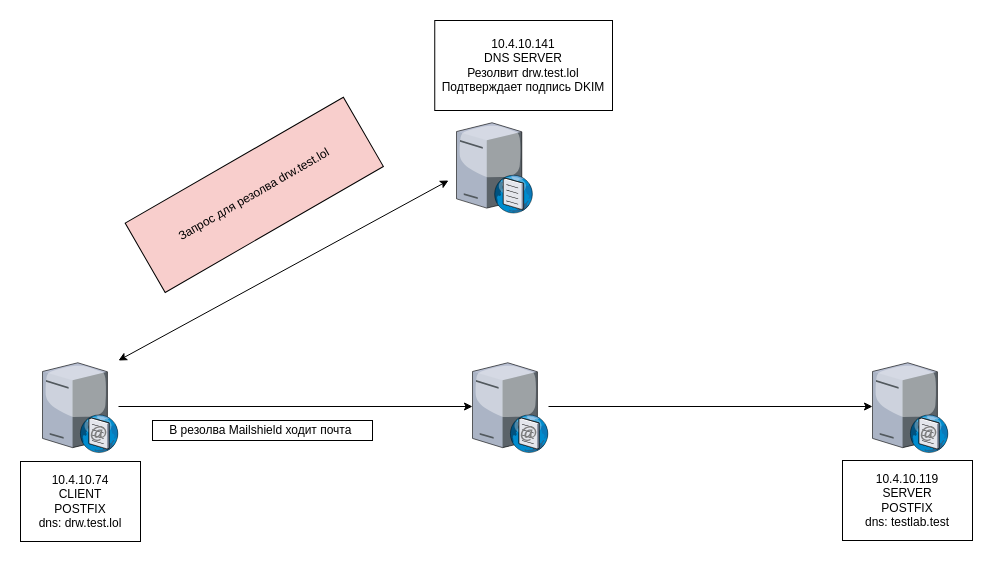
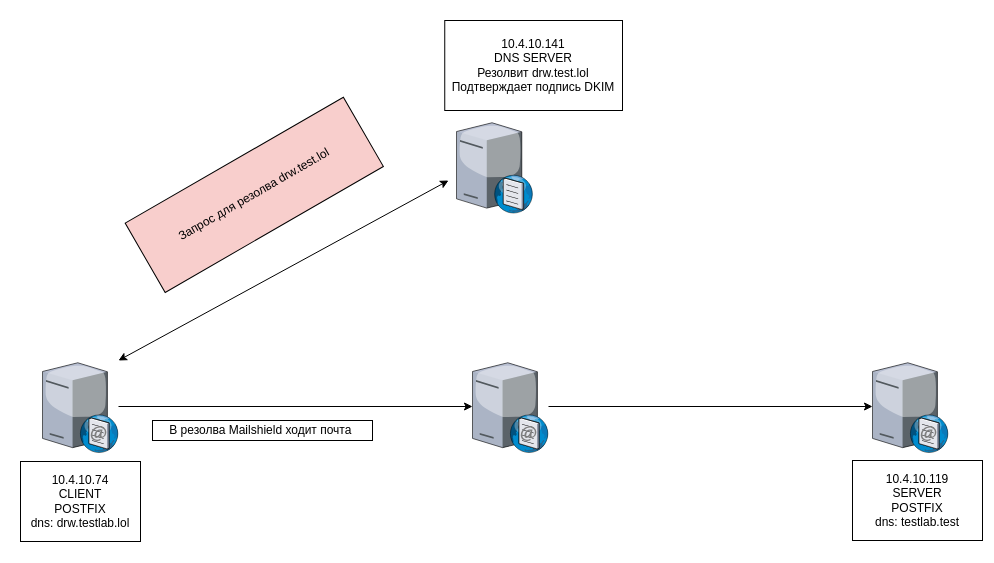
  <mxCell id="0" />
  <mxCell id="1" parent="0" />
  <mxCell id="2" value="" style="edgeStyle=orthogonalEdgeStyle;rounded=0;orthogonalLoop=1;jettySize=auto;html=1;" parent="1" source="3" target="6" edge="1"><mxGeometry relative="1" as="geometry" /></mxCell>
  <mxCell id="3" value="" style="verticalLabelPosition=bottom;sketch=0;aspect=fixed;html=1;verticalAlign=top;strokeColor=none;align=center;outlineConnect=0;shape=mxgraph.citrix.smtp_server;" parent="1" vertex="1"><mxGeometry x="42" y="360" width="76" height="92" as="geometry" /></mxCell>
  <mxCell id="4" value="" style="verticalLabelPosition=bottom;sketch=0;aspect=fixed;html=1;verticalAlign=top;strokeColor=none;align=center;outlineConnect=0;shape=mxgraph.citrix.dns_server;" parent="1" vertex="1"><mxGeometry x="456" y="120" width="76.5" height="92.5" as="geometry" /></mxCell>
  <mxCell id="5" value="" style="edgeStyle=orthogonalEdgeStyle;rounded=0;orthogonalLoop=1;jettySize=auto;html=1;" parent="1" source="6" target="7" edge="1"><mxGeometry relative="1" as="geometry" /></mxCell>
  <mxCell id="6" value="" style="verticalLabelPosition=bottom;sketch=0;aspect=fixed;html=1;verticalAlign=top;strokeColor=none;align=center;outlineConnect=0;shape=mxgraph.citrix.smtp_server;" parent="1" vertex="1"><mxGeometry x="472" y="360" width="76" height="92" as="geometry" /></mxCell>
  <mxCell id="7" value="" style="verticalLabelPosition=bottom;sketch=0;aspect=fixed;html=1;verticalAlign=top;strokeColor=none;align=center;outlineConnect=0;shape=mxgraph.citrix.smtp_server;" parent="1" vertex="1"><mxGeometry x="872" y="360" width="76" height="92" as="geometry" /></mxCell>
- <mxCell id="8" value="10.4.10.74&lt;br&gt;CLIENT&lt;br&gt;POSTFIX&lt;br&gt;dns: drw.test.lol" style="rounded=0;whiteSpace=wrap;html=1;" parent="1" vertex="1"><mxGeometry x="20" y="461" width="120" height="80" as="geometry" /></mxCell>
- <mxCell id="9" value="10.4.10.141&lt;br&gt;DNS SERVER&lt;br&gt;Резолвит drw.test.lol&lt;br&gt;Подтверждает подпись DKIM" style="rounded=0;whiteSpace=wrap;html=1;" parent="1" vertex="1"><mxGeometry x="434.25" y="20" width="177.75" height="90" as="geometry" /></mxCell>
- <mxCell id="10" value="10.4.10.119&lt;br&gt;SERVER&lt;br&gt;POSTFIX&lt;br&gt;dns: testlab.test" style="rounded=0;whiteSpace=wrap;html=1;" parent="1" vertex="1"><mxGeometry x="842" y="460" width="130" height="80" as="geometry" /></mxCell>
+ <mxCell id="8" value="10.4.10.74&lt;br&gt;CLIENT&lt;br&gt;POSTFIX&lt;br&gt;dns: drw.testlab.lol" style="rounded=0;whiteSpace=wrap;html=1;" parent="1" vertex="1"><mxGeometry x="20" y="461" width="120" height="80" as="geometry" /></mxCell>
+ <mxCell id="9" value="10.4.10.141&lt;br&gt;DNS SERVER&lt;br&gt;Резолвит drw.test.lol&lt;br&gt;Подтверждает подпись DKIM" style="rounded=0;whiteSpace=wrap;html=1;" parent="1" vertex="1"><mxGeometry x="444.25" y="20" width="177.75" height="90" as="geometry" /></mxCell>
+ <mxCell id="10" value="10.4.10.119&lt;br&gt;SERVER&lt;br&gt;POSTFIX&lt;br&gt;dns: testlab.test" style="rounded=0;whiteSpace=wrap;html=1;" parent="1" vertex="1"><mxGeometry x="852" y="460" width="130" height="80" as="geometry" /></mxCell>
  <mxCell id="11" value="" style="endArrow=classic;startArrow=classic;html=1;rounded=0;" parent="1" edge="1"><mxGeometry width="50" height="50" relative="1" as="geometry"><mxPoint x="118" y="360" as="sourcePoint" /><mxPoint x="448" y="180" as="targetPoint" /><Array as="points" /></mxGeometry></mxCell>
  <mxCell id="12" value="Запрос для резолва drw.test.lol" style="rounded=0;whiteSpace=wrap;html=1;rotation=-30;fillColor=#f8cecc;" parent="1" vertex="1"><mxGeometry x="127.8" y="154.33" width="251.96" height="80" as="geometry" /></mxCell>
  <mxCell id="13" value="В резолва Mailshield ходит почта&amp;nbsp;" style="rounded=0;whiteSpace=wrap;html=1;" parent="1" vertex="1"><mxGeometry x="152" y="420" width="220" height="20" as="geometry" /></mxCell>
